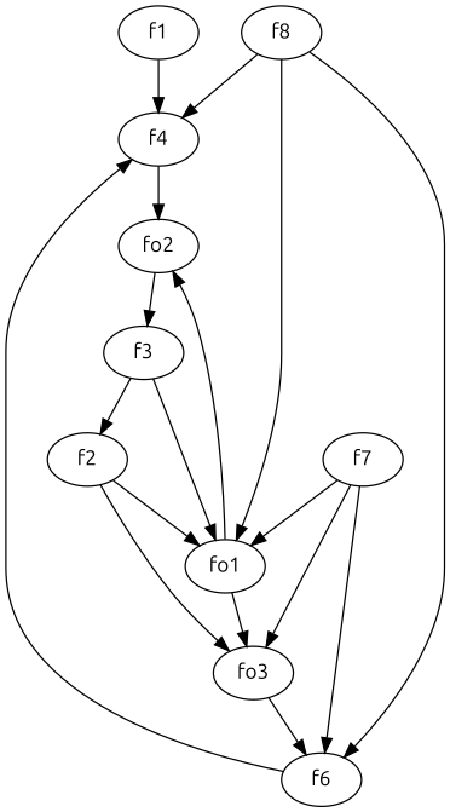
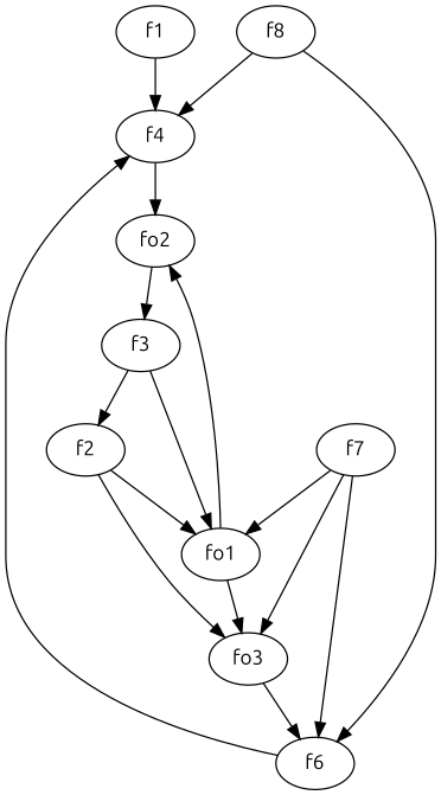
  strict digraph {
    fontname=Ubuntu
    node [fontname=Ubuntu]
    edge [fontname=Ubuntu weight=2]
    f1
    f4
    fo2
    f2
    fo1
    fo3
    f6
    f3
    f7
    f8
    f1 -> f4
    f4 -> fo2
    fo2 -> f3
    f2 -> fo1
    f2 -> fo3
    fo1 -> fo2
    fo1 -> fo3
    fo3 -> f6
    f6 -> f4
    f3 -> f2
    f3 -> fo1
    f7 -> fo1
    f7 -> fo3
    f7 -> f6
    f8 -> f4
-   f8 -> fo1
    f8 -> f6
  }
